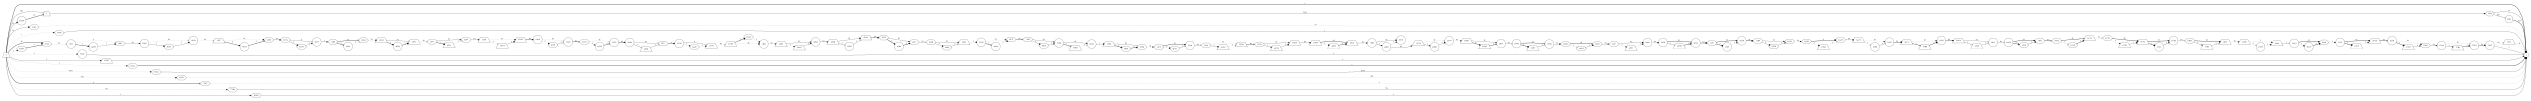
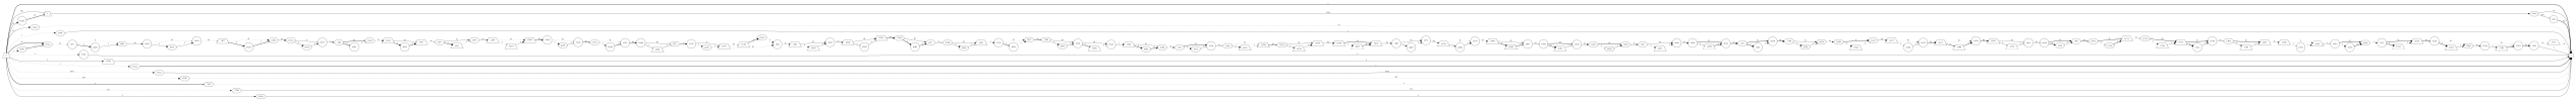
  digraph {
    fontname="EB Garamond"
    rankdir=LR
    node [fontname="EB Garamond" shape=hexagon]
    edge [arrowhead=diamond fontname="EB Garamond" style=solid]
    2 [shape=trapezium]
    4268
    1 [shape=circle]
    5982 [shape=circle]
    11972 [shape=circle]
    11964
    12002
    46093 [shape=circle]
    12035 [shape=circle]
    12056 [shape=circle]
    46113
    12077 [shape=trapezium]
    12098
    46133 [shape=circle]
    12134
    12155 [shape=circle]
    46153
    12268
    12320
    46204 [shape=circle]
    12332 [shape=trapezium]
    12353 [shape=trapezium]
    46224 [shape=circle]
    12374
    12395
    46244 [shape=trapezium]
    12398 [shape=trapezium]
    12428 [shape=trapezium]
    46273 [shape=trapezium]
    12440 [shape=circle]
    12461 [shape=circle]
    46293
    12515
    12551 [shape=circle]
    46328 [shape=circle]
    12680 [shape=circle]
    12713
    46360 [shape=trapezium]
    12722 [shape=circle]
    12770 [shape=trapezium]
    46407
    12780 [shape=trapezium]
    12816 [shape=circle]
    46442
    12818 [shape=trapezium]
    12842 [shape=circle]
    46465 [shape=trapezium]
    12848 [shape=trapezium]
    12944 [shape=trapezium]
    46560 [shape=circle]
    12956
    12977
    46580 [shape=circle]
    12998
    13019 [shape=trapezium]
    46600
    13116 [shape=circle]
    13137
    46620 [shape=circle]
    13221
    13242 [shape=circle]
    46640
    13263 [shape=circle]
    46660 [shape=trapezium]
    13365 [shape=trapezium]
    13386
    46680
    13476
    13524 [shape=circle]
    46727
    13548
    13584 [shape=trapezium]
    46762 [shape=trapezium]
    13593
    13630 [shape=trapezium]
    46798 [shape=trapezium]
    13638 [shape=trapezium]
    13674 [shape=trapezium]
    46833 [shape=trapezium]
    13689 [shape=circle]
    13719 [shape=circle]
    46862 [shape=circle]
    13758 [shape=trapezium]
    13779 [shape=circle]
    46882 [shape=circle]
    13869 [shape=trapezium]
    13893 [shape=circle]
    46905 [shape=trapezium]
    13905 [shape=circle]
    13926 [shape=circle]
    46925 [shape=trapezium]
    14002
    14023
    46945
    14073
    14094 [shape=circle]
    46965 [shape=trapezium]
    14220 [shape=circle]
    14244 [shape=circle]
    46988 [shape=trapezium]
    14277
    14298 [shape=circle]
    47008 [shape=circle]
    14305
    14326
    47028
    14398
    14419
    47048 [shape=trapezium]
    14473 [shape=trapezium]
    14494 [shape=circle]
    47068 [shape=circle]
    14575 [shape=trapezium]
    14596 [shape=circle]
    47088 [shape=trapezium]
    14614 [shape=trapezium]
    14635 [shape=circle]
    47108 [shape=trapezium]
    14638 [shape=circle]
    14659
    47128
    14692
    14713 [shape=trapezium]
    47148
    14722
    14761 [shape=trapezium]
    47186 [shape=trapezium]
    14786 [shape=circle]
    47210 [shape=circle]
    14833
    14890 [shape=trapezium]
    47266 [shape=trapezium]
    14982 [shape=trapezium]
    15010 [shape=trapezium]
    47293 [shape=circle]
    15013 [shape=circle]
    15040
    47319 [shape=circle]
    15135 [shape=circle]
    15160 [shape=trapezium]
    47343 [shape=trapezium]
    15239 [shape=circle]
    15260
    47363 [shape=trapezium]
    15340 [shape=circle]
    15361 [shape=circle]
    47383 [shape=trapezium]
    15462 [shape=circle]
    17944 [shape=trapezium]
    23925
    29906
    31620 [shape=circle]
    37601 [shape=circle]
    43582 [shape=trapezium]
    46064
    53364
    59345
    65326
    71307
    77288
    83269
    0 [shape=trapezium]
    2 -> 4268 [label=2559]
    4268 -> 1 [arrowhead=box label=40]
    4268 -> 5982 [arrowhead=odot label=2519]
    5982 -> 1 [label=2519 style=bold]
    11972 -> 12002 [arrowhead=odot label=81 style=dotted]
    11972 -> 46093 [label=3 style=bold]
    11964 -> 11972 [arrowhead=odot label=84 style=dotted]
    12002 -> 12035 [label=84]
    46093 -> 12002 [arrowhead=box label=3]
    12035 -> 12056 [arrowhead=odot label=81 style=dotted]
    12035 -> 46113 [arrowhead=box label=3]
    12056 -> 12077 [arrowhead=odot label=84 style=dotted]
    46113 -> 12056 [arrowhead=box label=3]
    12077 -> 12098 [arrowhead=box label=81 style=dotted]
    12077 -> 46133 [label=3 style=bold]
    12098 -> 12134 [arrowhead=box label=84]
    46133 -> 12098 [arrowhead=odot label=3 style=bold]
    12134 -> 12155 [arrowhead=odot label=81]
    12134 -> 46153 [arrowhead=box label=3]
    12155 -> 12268 [label=84]
    46153 -> 12155 [label=3]
    12268 -> 12320 [arrowhead=odot label=81 style=bold]
    12268 -> 46204 [arrowhead=odot label=3 style=bold]
    12320 -> 12332 [arrowhead=box label=84 style=dotted]
    46204 -> 12320 [arrowhead=odot label=3 style=dotted]
    12332 -> 12353 [arrowhead=odot label=81]
    12332 -> 46224 [label=3 style=bold]
    12353 -> 12374 [arrowhead=odot label=84 style=dotted]
    46224 -> 12353 [arrowhead=box label=3 style=bold]
    12374 -> 12395 [label=81]
    12374 -> 46244 [arrowhead=box label=3 style=bold]
    12395 -> 12398 [label=84]
    46244 -> 12395 [arrowhead=odot label=3 style=dotted]
    12398 -> 12428 [arrowhead=box label=81 style=dotted]
    12398 -> 46273 [arrowhead=odot label=3 style=dotted]
    12428 -> 12440 [label=84 style=bold]
    46273 -> 12428 [arrowhead=box label=3]
    12440 -> 12461 [arrowhead=odot label=81 style=dotted]
    12440 -> 46293 [arrowhead=box label=3 style=dotted]
    12461 -> 12515 [arrowhead=odot label=84 style=bold]
    46293 -> 12461 [arrowhead=odot label=3]
    12515 -> 12551 [arrowhead=odot label=81 style=dotted]
    12515 -> 46328 [label=3 style=dotted]
    12551 -> 12680 [label=84 style=bold]
    46328 -> 12551 [arrowhead=odot label=3 style=bold]
    12680 -> 12713 [arrowhead=odot label=81]
    12680 -> 46360 [arrowhead=odot label=3]
    12713 -> 12722 [label=84 style=bold]
    46360 -> 12713 [arrowhead=odot label=3]
    12722 -> 12770 [arrowhead=odot label=81]
    12722 -> 46407 [label=3 style=dotted]
    12770 -> 12780 [arrowhead=odot label=84 style=dotted]
    46407 -> 12770 [label=3 style=dotted]
-   12780 -> 12816 [arrowhead=box label=81 style=dotted]
+   12770 -> 12816 [arrowhead=box label=81 style=dotted]
    12780 -> 46442 [arrowhead=box label=3 style=bold]
    12816 -> 12818 [label=84 style=dotted]
    46442 -> 12816 [arrowhead=box label=3 style=dotted]
    12818 -> 12842 [label=81]
    12818 -> 46465 [label=3 style=dotted]
    12842 -> 12848 [label=84]
    46465 -> 12842 [label=3]
    12848 -> 12944 [arrowhead=box label=81]
    12848 -> 46560 [arrowhead=odot label=3]
    12944 -> 12956 [arrowhead=box label=84 style=bold]
    46560 -> 12944 [arrowhead=odot label=3]
    12956 -> 12977 [label=81]
    12956 -> 46580 [label=3 style=bold]
    12977 -> 12998 [arrowhead=odot label=84]
    46580 -> 12977 [label=3 style=bold]
    12998 -> 13019 [label=81]
    12998 -> 46600 [arrowhead=box label=3]
    13019 -> 13116 [arrowhead=box label=84 style=dotted]
    46600 -> 13019 [arrowhead=odot label=3]
    13116 -> 13137 [label=81 style=dotted]
    13116 -> 46620 [arrowhead=odot label=3 style=bold]
    13137 -> 13221 [arrowhead=odot label=84 style=bold]
    46620 -> 13137 [arrowhead=box label=3 style=dotted]
    13221 -> 13242 [label=81]
    13221 -> 46640 [arrowhead=box label=3]
    13242 -> 13263 [label=81]
    13242 -> 46660 [arrowhead=odot label=3 style=bold]
    46640 -> 13242 [label=3]
    13263 -> 13365 [arrowhead=box label=84]
    46660 -> 13263 [arrowhead=odot label=3 style=dotted]
    13365 -> 13386 [arrowhead=odot label=81]
    13365 -> 46680 [label=3 style=bold]
    13386 -> 13476 [label=84 style=dotted]
    46680 -> 13386 [label=3 style=bold]
    13476 -> 13524 [label=81 style=bold]
    13476 -> 46727 [arrowhead=box label=3 style=dotted]
    13524 -> 13548 [arrowhead=odot label=84]
    46727 -> 13524 [arrowhead=odot label=3]
    13548 -> 13584 [arrowhead=odot label=81 style=dotted]
    13548 -> 46762 [arrowhead=box label=3]
    13584 -> 13593 [arrowhead=odot label=84 style=bold]
    46762 -> 13584 [arrowhead=odot label=3 style=dotted]
    13593 -> 13630 [label=81]
    13593 -> 46798 [label=3]
    13630 -> 13638 [arrowhead=box label=84]
    46798 -> 13630 [arrowhead=box label=3]
    13638 -> 13674 [arrowhead=odot label=81 style=bold]
    13638 -> 46833 [arrowhead=box label=3 style=dotted]
    13674 -> 13689 [label=84]
    46833 -> 13674 [arrowhead=box label=3 style=bold]
    13689 -> 13719 [arrowhead=box label=81]
    13689 -> 46862 [label=3]
-   46862 -> 13758 [label=84]
+   13719 -> 13758 [label=84]
    46862 -> 13719 [label=3 style=dotted]
    13758 -> 13779 [arrowhead=odot label=81 style=dotted]
    13758 -> 46882 [label=3]
    13779 -> 13869 [label=84 style=dotted]
    46882 -> 13779 [arrowhead=box label=3]
    13869 -> 13893 [label=81]
    13869 -> 46905 [label=3 style=bold]
    13893 -> 13905 [arrowhead=odot label=84]
    46905 -> 13893 [arrowhead=odot label=3 style=bold]
    13905 -> 13926 [arrowhead=odot label=81 style=bold]
    13905 -> 46925 [arrowhead=box label=3 style=bold]
    13926 -> 14002 [arrowhead=box label=84]
    46925 -> 13926 [arrowhead=odot label=3]
    14002 -> 14023 [arrowhead=odot label=81 style=bold]
    14002 -> 46945 [arrowhead=odot label=3 style=dotted]
    14023 -> 14073 [label=84]
    46945 -> 14023 [arrowhead=box label=3]
    14073 -> 14094 [arrowhead=box label=81]
    14073 -> 46965 [label=3 style=dotted]
    14094 -> 14220 [arrowhead=box label=84]
    46965 -> 14094 [label=3 style=dotted]
    14220 -> 14244 [arrowhead=odot label=81 style=bold]
    14220 -> 46988 [arrowhead=odot label=3]
    14244 -> 14277 [arrowhead=box label=84 style=bold]
    46988 -> 14244 [label=3 style=bold]
    14277 -> 14298 [label=81 style=bold]
    14277 -> 47008 [arrowhead=box label=3 style=bold]
    14298 -> 14305 [arrowhead=box label=84 style=bold]
    47008 -> 14298 [label=3 style=dotted]
    14305 -> 14326 [label=81]
    14305 -> 47028 [arrowhead=box label=3]
    14326 -> 14398 [label=84 style=dotted]
    47028 -> 14326 [label=3]
    14398 -> 14419 [arrowhead=box label=81 style=bold]
    14398 -> 47048 [arrowhead=box label=3 style=dotted]
    14419 -> 14473 [arrowhead=box label=84]
    47048 -> 14419 [arrowhead=odot label=3 style=dotted]
    14473 -> 14494 [label=81 style=dotted]
    14473 -> 47068 [arrowhead=odot label=3 style=dotted]
    14494 -> 14575 [arrowhead=box label=84 style=bold]
    47068 -> 14494 [arrowhead=odot label=3]
    14575 -> 14596 [label=81 style=dotted]
    14575 -> 47088 [arrowhead=odot label=3 style=bold]
    14596 -> 14614 [label=84 style=bold]
    47088 -> 14596 [arrowhead=box label=3 style=bold]
    14614 -> 14635 [arrowhead=odot label=81]
    14614 -> 47108 [arrowhead=odot label=3]
    14635 -> 14638 [arrowhead=odot label=84]
    47108 -> 14635 [arrowhead=odot label=3]
    14638 -> 14659 [label=81 style=bold]
    14638 -> 47128 [label=3 style=bold]
    14659 -> 14692 [arrowhead=odot label=84 style=bold]
    47128 -> 14659 [arrowhead=box label=3]
    14692 -> 14713 [arrowhead=odot label=81 style=bold]
    14692 -> 47148 [arrowhead=odot label=3 style=dotted]
    14713 -> 14722 [arrowhead=odot label=84 style=dotted]
    47148 -> 14713 [label=3 style=bold]
    14722 -> 14761 [arrowhead=box label=81 style=bold]
    14722 -> 47186 [label=3 style=dotted]
    14761 -> 14786 [label=81 style=bold]
    14761 -> 47210 [arrowhead=box label=3 style=bold]
    47186 -> 14761 [arrowhead=box label=3]
    14786 -> 14833 [arrowhead=odot label=84]
    47210 -> 14786 [label=3]
    14833 -> 14890 [arrowhead=box label=81 style=bold]
    14833 -> 47266 [label=3]
    14890 -> 14982 [label=84 style=dotted]
    47266 -> 14890 [arrowhead=odot label=3]
    14982 -> 15010 [label=81 style=dotted]
    14982 -> 47293 [arrowhead=odot label=3 style=dotted]
    15010 -> 15013 [arrowhead=odot label=84]
    47293 -> 15010 [label=3 style=dotted]
    15013 -> 15040 [label=81 style=bold]
    15013 -> 47319 [arrowhead=box label=3 style=dotted]
    15040 -> 15135 [label=84 style=dotted]
    47319 -> 15040 [arrowhead=box label=3 style=bold]
    15135 -> 15160 [arrowhead=box label=81 style=bold]
    15135 -> 47343 [arrowhead=box label=3 style=bold]
    15160 -> 15239 [arrowhead=odot label=84 style=bold]
    47343 -> 15160 [label=3 style=dotted]
    15239 -> 15260 [arrowhead=box label=81 style=dotted]
    15239 -> 47363 [arrowhead=box label=3 style=bold]
    15260 -> 15340 [label=84]
    47363 -> 15260 [label=3]
    15340 -> 15361 [arrowhead=odot label=81 style=dotted]
    15340 -> 47383 [label=3]
    15361 -> 15462 [label=84 style=bold]
    47383 -> 15361 [label=3 style=bold]
    15462 -> 1 [arrowhead=odot label=3]
    15462 -> 17944 [arrowhead=odot label=81 style=dotted]
    17944 -> 1 [arrowhead=odot label=81 style=dotted]
    23925 -> 1 [label=49 style=dotted]
    29906 -> 1 [label=1]
    31620 -> 2 [arrowhead=odot label=40 style=bold]
    37601 -> 1 [arrowhead=odot label=2]
    43582 -> 1 [label=2]
    46064 -> 11964 [arrowhead=odot label=3 style=bold]
    53364 -> 1 [label=1 style=bold]
    59345 -> 1 [label=36573]
    65326 -> 1 [arrowhead=box label=309 style=dotted]
    71307 -> 1 [arrowhead=box label=4 style=dotted]
    77288 -> 1 [label=725]
    83269 -> 1 [arrowhead=box label=1]
    0 -> 2 [arrowhead=odot label=2519]
    0 -> 1 [arrowhead=odot label=1 style=bold]
    0 -> 11964 [arrowhead=box label=81 style=bold]
    0 -> 23925 [arrowhead=box label=49]
    0 -> 29906 [label=1 style=dotted]
    0 -> 31620 [arrowhead=box label=40]
    0 -> 37601 [label=2 style=dotted]
    0 -> 43582 [label=2]
    0 -> 46064 [label=3 style=dotted]
    0 -> 53364 [label=1 style=dotted]
    0 -> 59345 [label=36573 style=dotted]
    0 -> 65326 [arrowhead=box label=309 style=dotted]
    0 -> 71307 [arrowhead=odot label=4 style=bold]
    0 -> 77288 [label=725 style=dotted]
    0 -> 83269 [label=1]
  }
